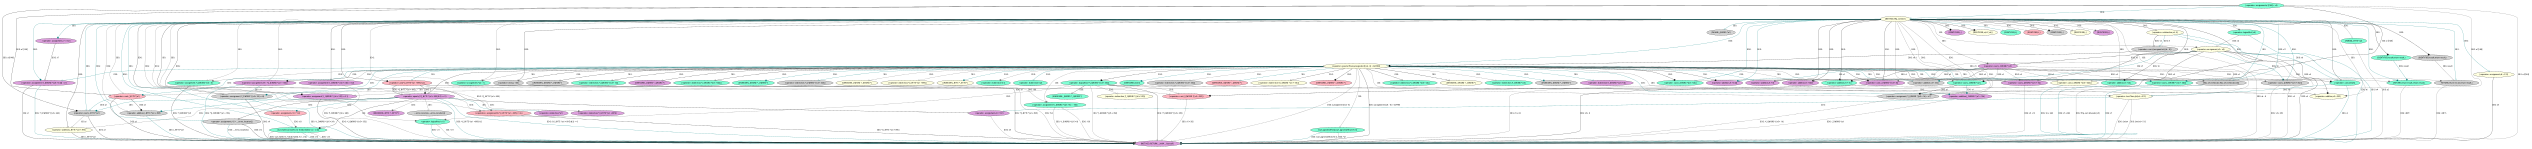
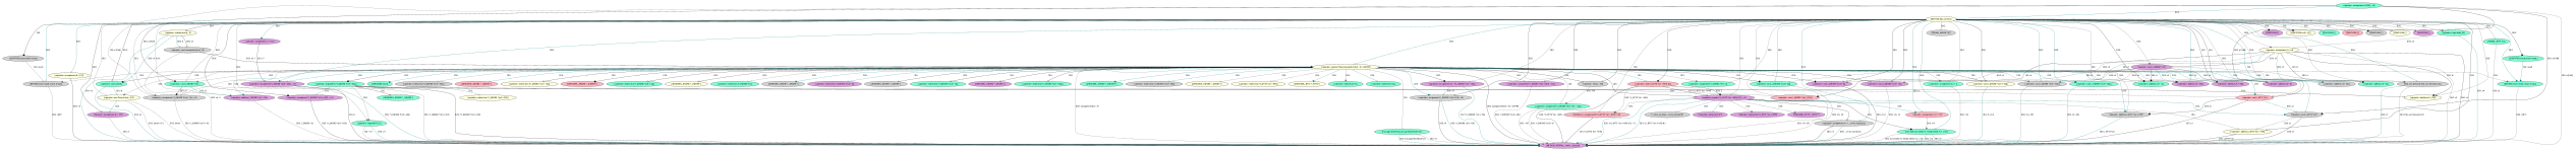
  digraph {
    fontname="Roboto Condensed"
    node [fillcolor=aquamarine fontname="Roboto Condensed" style=filled]
    edge [arrowhead=odot color=gray40 fontname="Roboto Condensed"]
    n1 [fillcolor=lightyellow label="(METHOD,tftp_connect)"]
    n2 [fillcolor=lightgrey label="(PARAM,_QWORD *a1)"]
    n3 [label="(PARAM,_BYTE *a2)"]
    n4 [label="(<operator>.logicalNot,!v4)"]
    n5 [fillcolor=plum label="(IDENTIFIER,L,)"]
    n6 [fillcolor=lightyellow label="(<operator>.assignment,v5 = v4)"]
    n7 [fillcolor=lightyellow label="(IDENTIFIER,v6,if ( v6 ))"]
    n8 [label="(IDENTIFIER,L,)"]
    n9 [fillcolor=lightyellow label="(<operator>.greaterThan,(unsigned int)(v6 - 8) > 0xFFB0)"]
    n10 [fillcolor=lightyellow label="(<operator>.subtraction,v6 - 8)"]
    n11 [fillcolor=lightgrey label="(RETURN,return result;,return result;)"]
    n12 [fillcolor=lightgrey label="(IDENTIFIER,result,return result;)"]
    n13 [fillcolor=lightyellow label="(<operator>.lessThan,(int)v6 < 512)"]
    n14 [label="(<operator>.cast,(int)v6)"]
    n15 [fillcolor=plum label="(<operator>.assignment,v8 = 512)"]
    n16 [fillcolor=plum label="(<operator>.assignment,v7 = 512)"]
    n17 [fillcolor=lightyellow label="(<operator>.assignment,v8 = 512)"]
    n18 [fillcolor=lightgrey label="(<operator>.cast,(_QWORD *)(v5 + 352))"]
    n19 [fillcolor=lightgrey label="(<operator>.addition,v5 + 352)"]
    n20 [fillcolor=plum label="(<operator>.assignment,*(_QWORD *)(v5 + 352) = v11)"]
    n21 [fillcolor=lightpink label="(<operator>.cast,(_QWORD *)(v5 + 352))"]
    n22 [fillcolor=lightyellow label="(<operator>.addition,v5 + 352)"]
    n23 [label="(<operator>.logicalNot,!v11)"]
    n24 [fillcolor=lightpink label="(IDENTIFIER,L,)"]
    n25 [fillcolor=plum label="(<operator>.assignment,v9 = *((_DWORD *)a1 + 156))"]
    n26 [fillcolor=plum label="(<operator>.addition,(_DWORD *)a1 + 156)"]
    n27 [label="(<operator>.cast,(_DWORD *)a1)"]
    n28 [fillcolor=lightgrey label="(<operator>.assignment,*(_DWORD *)(v5 + 24) = v9)"]
    n29 [label="(<operator>.cast,(_DWORD *)(v5 + 24))"]
    n30 [label="(<operator>.addition,v5 + 24)"]
    n31 [label="(<operator>.assignment,*(_DWORD *)v5 = 0)"]
    n32 [fillcolor=plum label="(<operator>.cast,(_DWORD *)v5)"]
    n33 [fillcolor=plum label="(<operator>.cast,(_DWORD *)(v5 + 8))"]
    n34 [fillcolor=plum label="(<operator>.addition,v5 + 8)"]
    n35 [fillcolor=lightgrey label="(<operator>.minus,-100)"]
    n36 [fillcolor=lightgrey label="(<operator>.assignment,*(_QWORD *)(v5 + 16) = a1)"]
    n37 [fillcolor=plum label="(<operator>.cast,(_QWORD *)(v5 + 16))"]
    n38 [label="(<operator>.addition,v5 + 16)"]
    n39 [fillcolor=plum label="(<operator>.assignment,*(_DWORD *)(v5 + 344) = v7)"]
    n40 [fillcolor=lightyellow label="(<operator>.cast,(_DWORD *)(v5 + 344))"]
    n41 [fillcolor=plum label="(<operator>.addition,v5 + 344)"]
    n42 [fillcolor=plum label="(<operator>.assignment,*(_DWORD *)(v5 + 340) = 512)"]
    n43 [label="(<operator>.cast,(_DWORD *)(v5 + 340))"]
    n44 [fillcolor=plum label="(<operator>.addition,v5 + 340)"]
    n45 [fillcolor=lightgrey label="(tftp_set_timeouts,tftp_set_timeouts(v5))"]
    n46 [fillcolor=plum label="(<operator>.equals,(*((_BYTE *)a1 + 895) & 2) == 0)"]
    n47 [fillcolor=lightpink label="(<operator>.and,*((_BYTE *)a1 + 895) & 2)"]
    n48 [fillcolor=lightgrey label="(<operator>.addition,(_BYTE *)a1 + 895)"]
    n49 [fillcolor=lightpink label="(<operator>.cast,(_BYTE *)a1)"]
    n50 [fillcolor=lightgrey label="(<operator>.assignment,v12 = __errno_location())"]
    n51 [fillcolor=lightpink label="(<operator>.assignment,v13 = *a1)"]
    n52 [label="(Curl_failf,Curl_failf(v13, \"bind() failed; %s\", v14))"]
    n53 [fillcolor=lightgrey label="(IDENTIFIER,L,)"]
    n54 [fillcolor=lightpink label="(<operators>.assignmentOr,*((_BYTE *)a1 + 895) |= 2u)"]
    n55 [fillcolor=lightyellow label="(<operator>.addition,(_BYTE *)a1 + 895)"]
    n56 [fillcolor=lightgrey label="(<operator>.cast,(_BYTE *)a1)"]
    n57 [fillcolor=lightyellow label="(IDENTIFIER,L,)"]
    n58 [label="(<operator>.assignment,*a2 = 1)"]
    n59 [label="(RETURN,return result;,return result;)"]
    n60 [label="(IDENTIFIER,result,return result;)"]
    n61 [fillcolor=plum label="(IDENTIFIER,L,)"]
    n62 [fillcolor=plum label="(METHOD_RETURN,__int64 __fastcall)"]
    n63 [label="(<operator>.assignment,a1[148] = v4)"]
    n64 [label="(<operator>.logicalNot,!*(_QWORD *)(v5 + 352))"]
    n65 [label="(<operator>.assignment,*(_DWORD *)(v5 + 8) = -100)"]
    n66 [label="(Curl_pgrsStartNow,Curl_pgrsStartNow(*a1))"]
    n67 [label="(UNKNOWN,int,int)"]
    n68 [fillcolor=lightgrey label="(<operator>.indirection,*(_QWORD *)(v5 + 352))"]
    n69 [fillcolor=lightpink label="(UNKNOWN,_QWORD *,_QWORD *)"]
    n70 [fillcolor=lightyellow label="(<operator>.indirection,*((_DWORD *)a1 + 156))"]
    n71 [fillcolor=lightpink label="(UNKNOWN,_DWORD *,_DWORD *)"]
    n72 [label="(<operator>.indirection,*(_DWORD *)(v5 + 24))"]
    n73 [fillcolor=lightyellow label="(UNKNOWN,_DWORD *,_DWORD *)"]
    n74 [label="(<operator>.indirection,*(_DWORD *)v5)"]
    n75 [fillcolor=lightgrey label="(UNKNOWN,_DWORD *,_DWORD *)"]
    n76 [fillcolor=plum label="(<operator>.indirection,*(_DWORD *)(v5 + 8))"]
    n77 [fillcolor=lightgrey label="(UNKNOWN,_DWORD *,_DWORD *)"]
    n78 [label="(<operator>.indirection,*(_QWORD *)(v5 + 16))"]
    n79 [fillcolor=plum label="(UNKNOWN,_QWORD *,_QWORD *)"]
    n80 [label="(<operator>.indirection,*(_DWORD *)(v5 + 344))"]
    n81 [label="(UNKNOWN,_DWORD *,_DWORD *)"]
    n82 [fillcolor=lightgrey label="(<operator>.indirection,*(_DWORD *)(v5 + 340))"]
    n83 [fillcolor=lightyellow label="(UNKNOWN,_DWORD *,_DWORD *)"]
    n84 [fillcolor=lightyellow label="(<operator>.indirection,*((_BYTE *)a1 + 895))"]
    n85 [fillcolor=lightyellow label="(UNKNOWN,_BYTE *,_BYTE *)"]
    n86 [label="(<operator>.indirection,*a1)"]
    n87 [label="(<operator>.indirection,*a2)"]
    n88 [fillcolor=lightgrey label="(<operator>.cast,(unsigned int)(v6 - 8))"]
    n89 [fillcolor=lightgrey label="(__errno_location,__errno_location())"]
    n90 [fillcolor=plum label="(<operator>.indirection,*a1)"]
    n91 [fillcolor=plum label="(<operator>.indirection,*((_BYTE *)a1 + 895))"]
    n92 [fillcolor=plum label="(UNKNOWN,_BYTE *,_BYTE *)"]
    n93 [fillcolor=lightyellow label="(<operator>.indirection,*(_QWORD *)(v5 + 352))"]
    n94 [label="(UNKNOWN,_QWORD *,_QWORD *)"]
    n1 -> n2 [color=teal label="DDG: "]
    n1 -> n3 [label="DDG: "]
    n1 -> n4 [arrowhead=box label="DDG: "]
    n1 -> n5 [arrowhead=box color=black label="DDG: "]
    n1 -> n6 [arrowhead=box label="DDG: "]
    n1 -> n7 [arrowhead=box color=black label="DDG: "]
    n1 -> n8 [color=teal label="DDG: "]
    n1 -> n9 [color=teal label="DDG: "]
    n1 -> n10 [color=black label="DDG: "]
    n1 -> n11 [color=teal label="DDG: "]
    n1 -> n12 [arrowhead=box color=black label="DDG: "]
    n1 -> n13 [label="DDG: "]
    n1 -> n14 [color=black label="DDG: "]
    n1 -> n15 [color=black label="DDG: "]
    n1 -> n16 [arrowhead=box color=teal label="DDG: "]
    n1 -> n17 [color=teal label="DDG: "]
    n1 -> n18 [color=teal label="DDG: "]
    n1 -> n19 [label="DDG: "]
    n1 -> n20 [arrowhead=box color=black label="DDG: "]
    n1 -> n21 [label="DDG: "]
    n1 -> n22 [arrowhead=box label="DDG: "]
    n1 -> n23 [arrowhead=box label="DDG: "]
    n1 -> n24 [label="DDG: "]
    n1 -> n25 [label="DDG: "]
    n1 -> n26 [label="DDG: "]
    n1 -> n27 [label="DDG: "]
    n1 -> n28 [color=black label="DDG: "]
    n1 -> n29 [color=teal label="DDG: "]
    n1 -> n30 [label="DDG: "]
    n1 -> n31 [label="DDG: "]
    n1 -> n32 [arrowhead=box label="DDG: "]
    n1 -> n33 [color=black label="DDG: "]
    n1 -> n34 [color=black label="DDG: "]
    n1 -> n35 [color=black label="DDG: "]
    n1 -> n36 [arrowhead=box label="DDG: "]
    n1 -> n37 [color=black label="DDG: "]
    n1 -> n38 [arrowhead=box color=black label="DDG: "]
    n1 -> n39 [arrowhead=box color=teal label="DDG: "]
    n1 -> n40 [color=black label="DDG: "]
    n1 -> n41 [color=teal label="DDG: "]
    n1 -> n42 [color=black label="DDG: "]
    n1 -> n43 [arrowhead=box color=teal label="DDG: "]
    n1 -> n44 [arrowhead=box color=black label="DDG: "]
-   n1 -> n45 [color=teal label="DDG: v11"]
+   n1 -> n45 [color=teal label="DDG: "]
    n1 -> n46 [label="DDG: "]
    n1 -> n47 [arrowhead=box color=black label="DDG: "]
    n1 -> n48 [label="DDG: "]
    n1 -> n49 [label="DDG: "]
    n1 -> n50 [color=teal label="DDG: "]
    n1 -> n51 [color=teal label="DDG: "]
    n1 -> n52 [color=teal label="DDG: "]
    n1 -> n53 [arrowhead=box color=black label="DDG: "]
    n1 -> n54 [label="DDG: "]
    n1 -> n55 [color=black label="DDG: "]
    n1 -> n56 [color=teal label="DDG: "]
    n1 -> n57 [color=black label="DDG: "]
    n1 -> n58 [label="DDG: "]
    n1 -> n59 [arrowhead=box color=teal label="DDG: "]
    n1 -> n60 [arrowhead=box color=black label="DDG: "]
    n1 -> n61 [arrowhead=box label="DDG: "]
    n3 -> n62 [label="DDG: a2"]
    n4 -> n6 [label="DDG: v4"]
    n4 -> n62 [arrowhead=box color=teal label="DDG: !v4"]
    n6 -> n18 [arrowhead=box color=teal label="DDG: v5"]
    n6 -> n19 [arrowhead=box color=teal label="DDG: v5"]
    n6 -> n21 [arrowhead=box color=black label="DDG: v5"]
    n6 -> n22 [arrowhead=box color=black label="DDG: v5"]
    n6 -> n29 [label="DDG: v5"]
    n6 -> n30 [arrowhead=box color=black label="DDG: v5"]
    n6 -> n32 [color=black label="DDG: v5"]
    n6 -> n62 [arrowhead=box color=black label="DDG: v4"]
    n6 -> n62 [label="DDG: v5"]
    n9 -> n11 [arrowhead=box label="CDG: "]
    n9 -> n13 [arrowhead=box label="CDG: "]
    n9 -> n14 [arrowhead=box color=black label="CDG: "]
    n9 -> n18 [arrowhead=box label="CDG: "]
    n9 -> n19 [color=teal label="CDG: "]
    n9 -> n25 [arrowhead=box color=black label="CDG: "]
    n9 -> n26 [arrowhead=box color=teal label="CDG: "]
    n9 -> n27 [arrowhead=box label="CDG: "]
    n9 -> n28 [arrowhead=box color=teal label="CDG: "]
    n9 -> n29 [arrowhead=box color=black label="CDG: "]
    n9 -> n30 [color=teal label="CDG: "]
    n9 -> n31 [arrowhead=box label="CDG: "]
    n9 -> n33 [arrowhead=box color=black label="CDG: "]
    n9 -> n34 [color=teal label="CDG: "]
    n9 -> n35 [color=black label="CDG: "]
    n9 -> n36 [label="CDG: "]
    n9 -> n37 [color=black label="CDG: "]
    n9 -> n38 [label="CDG: "]
    n9 -> n39 [color=teal label="CDG: "]
    n9 -> n40 [color=black label="CDG: "]
    n9 -> n41 [arrowhead=box color=black label="CDG: "]
    n9 -> n42 [label="CDG: "]
    n9 -> n43 [arrowhead=box color=teal label="CDG: "]
    n9 -> n44 [label="CDG: "]
    n9 -> n45 [arrowhead=box label="CDG: "]
    n9 -> n46 [color=black label="CDG: "]
    n9 -> n47 [color=teal label="CDG: "]
    n9 -> n48 [arrowhead=box color=teal label="CDG: "]
    n9 -> n49 [arrowhead=box color=teal label="CDG: "]
    n9 -> n58 [arrowhead=box label="CDG: "]
    n9 -> n59 [arrowhead=box label="CDG: "]
    n9 -> n62 [label="DDG: (unsigned int)(v6 - 8)"]
    n9 -> n62 [color=black label="DDG: (unsigned int)(v6 - 8) > 0xFFB0"]
    n9 -> n64 [arrowhead=box color=black label="CDG: "]
    n9 -> n65 [label="CDG: "]
    n9 -> n66 [label="CDG: "]
    n9 -> n67 [arrowhead=box color=teal label="CDG: "]
    n9 -> n68 [label="CDG: "]
    n9 -> n69 [color=teal label="CDG: "]
    n9 -> n70 [color=black label="CDG: "]
    n9 -> n71 [arrowhead=box color=black label="CDG: "]
    n9 -> n72 [color=black label="CDG: "]
    n9 -> n73 [color=black label="CDG: "]
    n9 -> n74 [label="CDG: "]
    n9 -> n75 [arrowhead=box color=teal label="CDG: "]
    n9 -> n76 [color=teal label="CDG: "]
    n9 -> n77 [color=black label="CDG: "]
    n9 -> n78 [color=black label="CDG: "]
    n9 -> n79 [color=black label="CDG: "]
    n9 -> n80 [color=black label="CDG: "]
    n9 -> n81 [arrowhead=box color=teal label="CDG: "]
    n9 -> n82 [color=teal label="CDG: "]
    n9 -> n83 [label="CDG: "]
    n9 -> n84 [label="CDG: "]
    n9 -> n85 [arrowhead=box color=teal label="CDG: "]
    n9 -> n86 [arrowhead=box label="CDG: "]
    n9 -> n87 [color=teal label="CDG: "]
    n10 -> n14 [color=teal label="DDG: v6"]
    n10 -> n62 [arrowhead=box color=teal label="DDG: v6"]
    n10 -> n88 [color=black label="DDG: v6"]
    n10 -> n88 [color=teal label="DDG: 8"]
    n11 -> n62 [arrowhead=box label="DDG: <RET>"]
    n12 -> n11 [label="DDG: result"]
    n13 -> n15 [color=teal label="CDG: "]
    n13 -> n62 [arrowhead=box label="DDG: (int)v6 < 512"]
    n13 -> n62 [label="DDG: (int)v6"]
    n14 -> n13 [color=teal label="DDG: v6"]
    n14 -> n62 [arrowhead=box color=teal label="DDG: v6"]
    n15 -> n62 [arrowhead=box label="DDG: v8"]
    n16 -> n39 [color=black label="DDG: v7"]
    n17 -> n62 [color=black label="DDG: v8"]
    n18 -> n62 [label="DDG: v5 + 352"]
    n20 -> n62 [color=black label="DDG: *(_QWORD *)(v5 + 352)"]
    n21 -> n62 [label="DDG: v5 + 352"]
    n23 -> n62 [color=teal label="DDG: v11"]
    n23 -> n62 [arrowhead=box label="DDG: !v11"]
    n25 -> n28 [color=teal label="DDG: v9"]
    n25 -> n62 [color=teal label="DDG: *((_DWORD *)a1 + 156)"]
    n26 -> n62 [arrowhead=box label="DDG: (_DWORD *)a1"]
    n27 -> n26 [arrowhead=box color=teal label="DDG: a1"]
    n27 -> n36 [arrowhead=box color=black label="DDG: a1"]
    n27 -> n49 [label="DDG: a1"]
    n28 -> n62 [color=black label="DDG: v9"]
    n28 -> n62 [color=teal label="DDG: *(_DWORD *)(v5 + 24)"]
    n29 -> n62 [label="DDG: v5 + 24"]
-   n31 -> n62 [color=black label="DDG: *(_DWORD *)v5"]
    n32 -> n33 [arrowhead=box label="DDG: v5"]
    n32 -> n34 [color=black label="DDG: v5"]
    n32 -> n37 [arrowhead=box label="DDG: v5"]
    n32 -> n38 [arrowhead=box color=black label="DDG: v5"]
    n32 -> n40 [label="DDG: v5"]
    n32 -> n41 [arrowhead=box color=teal label="DDG: v5"]
    n32 -> n43 [label="DDG: v5"]
    n32 -> n44 [arrowhead=box label="DDG: v5"]
    n32 -> n45 [label="DDG: v5"]
    n33 -> n62 [arrowhead=box color=black label="DDG: v5 + 8"]
    n35 -> n65 [arrowhead=box label="DDG: 100"]
    n36 -> n62 [arrowhead=box label="DDG: *(_QWORD *)(v5 + 16)"]
    n37 -> n62 [arrowhead=box label="DDG: v5 + 16"]
    n39 -> n62 [color=black label="DDG: v7"]
    n39 -> n62 [color=teal label="DDG: *(_DWORD *)(v5 + 344)"]
    n40 -> n62 [color=teal label="DDG: v5 + 344"]
    n42 -> n62 [label="DDG: *(_DWORD *)(v5 + 340)"]
    n43 -> n62 [arrowhead=box color=teal label="DDG: v5 + 340"]
    n45 -> n62 [color=teal label="DDG: v5"]
    n45 -> n62 [arrowhead=box label="DDG: tftp_set_timeouts(v5)"]
    n46 -> n50 [color=black label="CDG: "]
    n46 -> n51 [arrowhead=box color=teal label="CDG: "]
    n46 -> n52 [arrowhead=box color=black label="CDG: "]
    n46 -> n54 [arrowhead=box label="CDG: "]
    n46 -> n55 [label="CDG: "]
    n46 -> n56 [arrowhead=box color=teal label="CDG: "]
    n46 -> n62 [color=teal label="DDG: *((_BYTE *)a1 + 895) & 2"]
    n46 -> n62 [arrowhead=box color=teal label="DDG: (*((_BYTE *)a1 + 895) & 2) == 0"]
    n46 -> n89 [label="CDG: "]
    n46 -> n90 [color=teal label="CDG: "]
    n46 -> n91 [arrowhead=box label="CDG: "]
    n46 -> n92 [arrowhead=box label="CDG: "]
    n47 -> n46 [color=black label="DDG: *((_BYTE *)a1 + 895)"]
    n47 -> n46 [arrowhead=box color=black label="DDG: 2"]
    n47 -> n54 [arrowhead=box label="DDG: *((_BYTE *)a1 + 895)"]
    n47 -> n62 [color=black label="DDG: *((_BYTE *)a1 + 895)"]
    n48 -> n62 [color=teal label="DDG: (_BYTE *)a1"]
    n49 -> n48 [arrowhead=box color=black label="DDG: a1"]
    n49 -> n56 [color=teal label="DDG: a1"]
    n49 -> n62 [arrowhead=box color=black label="DDG: a1"]
    n50 -> n62 [arrowhead=box color=teal label="DDG: __errno_location()"]
    n50 -> n62 [arrowhead=box color=black label="DDG: v12"]
    n51 -> n52 [arrowhead=box label="DDG: v13"]
    n52 -> n62 [arrowhead=box label="DDG: Curl_failf(v13, \"bind() failed; %s\", v14)"]
    n52 -> n62 [color=teal label="DDG: v14"]
    n52 -> n62 [label="DDG: v13"]
    n54 -> n62 [color=black label="DDG: *((_BYTE *)a1 + 895)"]
    n55 -> n62 [arrowhead=box color=black label="DDG: (_BYTE *)a1"]
    n56 -> n55 [label="DDG: a1"]
    n56 -> n62 [arrowhead=box color=black label="DDG: a1"]
    n58 -> n62 [label="DDG: *a2"]
    n59 -> n62 [arrowhead=box label="DDG: <RET>"]
    n60 -> n59 [arrowhead=box color=teal label="DDG: result"]
    n63 -> n1 [color=teal label="DDG: "]
    n63 -> n27 [arrowhead=box color=black label="DDG: a1[148]"]
    n63 -> n36 [label="DDG: a1[148]"]
    n63 -> n49 [color=black label="DDG: a1[148]"]
    n63 -> n56 [arrowhead=box color=black label="DDG: a1[148]"]
    n63 -> n62 [label="DDG: a1[148]"]
    n64 -> n20 [label="CDG: "]
    n64 -> n21 [label="CDG: "]
    n64 -> n22 [color=black label="CDG: "]
    n64 -> n23 [arrowhead=box label="CDG: "]
    n64 -> n62 [arrowhead=box label="DDG: *(_QWORD *)(v5 + 352)"]
    n64 -> n62 [color=black label="DDG: !*(_QWORD *)(v5 + 352)"]
    n64 -> n93 [label="CDG: "]
    n64 -> n94 [color=black label="CDG: "]
    n65 -> n62 [label="DDG: *(_DWORD *)(v5 + 8)"]
    n65 -> n62 [arrowhead=box label="DDG: -100"]
    n66 -> n62 [color=teal label="DDG: Curl_pgrsStartNow(*a1)"]
    n66 -> n62 [label="DDG: *a1"]
    n88 -> n9 [arrowhead=box color=black label="DDG: v6 - 8"]
    n88 -> n62 [label="DDG: v6 - 8"]
  }
